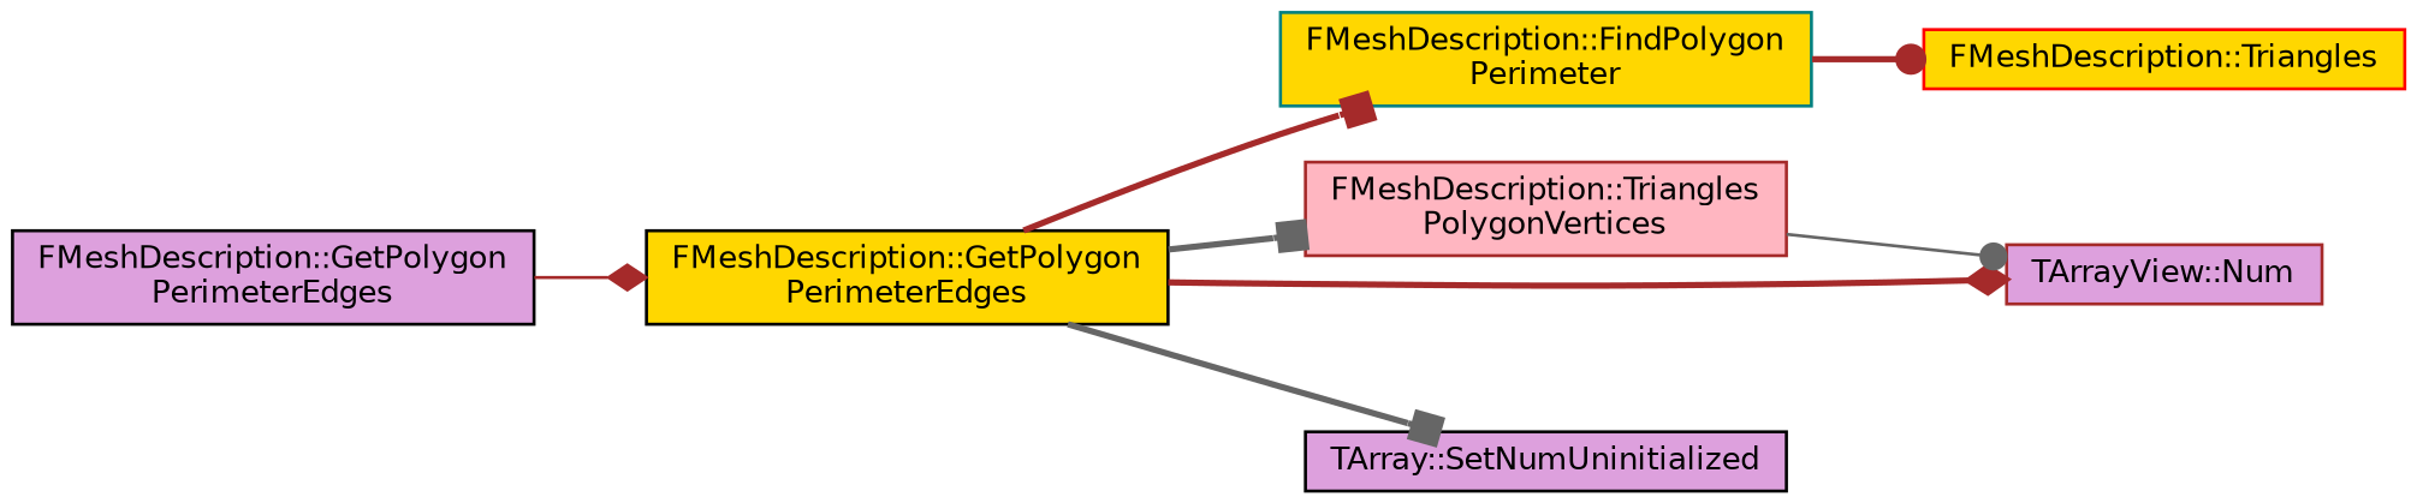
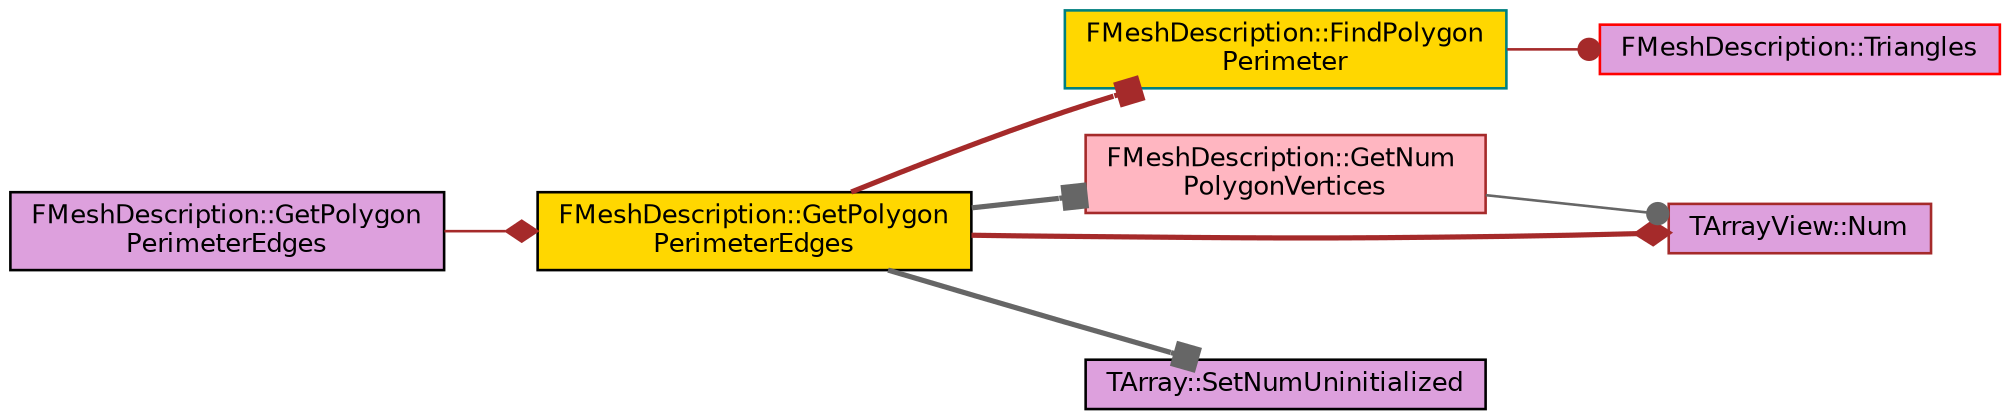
  digraph {
    rankdir=LR
    node [color=black fillcolor=plum fontname=Helvetica fontsize=10 shape=box style=filled]
    edge [arrowhead=box color=brown fontname=Helvetica fontsize=10 labelfontname=Helvetica labelfontsize=10 style=bold]
    n1 [fontcolor=black height=0.2 label="FMeshDescription::GetPolygon\lPerimeterEdges" width=0.4]
    n2 [fillcolor=gold height=0.2 label="FMeshDescription::GetPolygon\lPerimeterEdges" width=0.4]
    n3 [color=teal fillcolor=gold height=0.2 label="FMeshDescription::FindPolygon\lPerimeter" width=0.4]
-   n4 [color=brown fillcolor=lightpink height=0.2 label="FMeshDescription::Triangles\lPolygonVertices" width=0.4]
+   n4 [color=brown fillcolor=lightpink height=0.2 label="FMeshDescription::GetNum\lPolygonVertices" width=0.4]
    n5 [color=brown height=0.2 label="TArrayView::Num" width=0.4]
    n6 [height=0.2 label="TArray::SetNumUninitialized" width=0.4]
-   n7 [color=red fillcolor=gold height=0.2 label="FMeshDescription::Triangles" width=0.4]
+   n7 [color=red height=0.2 label="FMeshDescription::Triangles" width=0.4]
    n1 -> n2 [arrowhead=diamond style=solid]
    n2 -> n3
    n2 -> n4 [color=gray40]
    n2 -> n5 [arrowhead=diamond]
    n2 -> n6 [color=gray40]
-   n3 -> n7 [arrowhead=dot]
+   n3 -> n7 [arrowhead=dot style=solid]
    n4 -> n5 [arrowhead=dot color=gray40 style=solid]
  }
